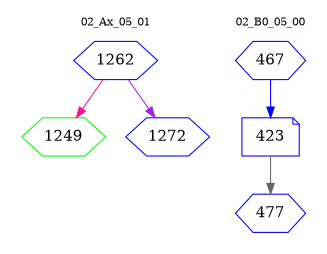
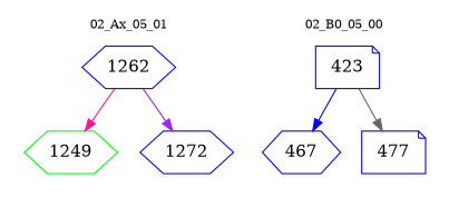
  digraph {
    node [color=blue shape=hexagon]
    n1 [label=1262]
    n2 [color=green label=1249]
    n3 [label=1272]
    n4 [label=423 shape=note]
    n5 [label=467]
-   n6 [label=477]
+   n6 [label=477 shape=note]
    subgraph cluster_1 {
      color=white
      fontsize=10
      label="02_Ax_05_01"
      n1
      n2
      n3
    }
    subgraph cluster_2 {
      color=white
      fontsize=10
      label="02_B0_05_00"
      n4
      n5
      n6
    }
    n1 -> n2 [color=deeppink]
    n1 -> n3 [color=purple]
-   n5 -> n4 [color=blue]
+   n4 -> n5 [color=blue]
    n4 -> n6 [color=gray40]
  }
